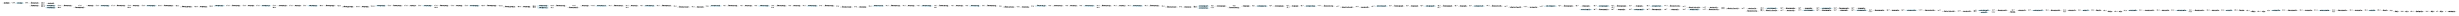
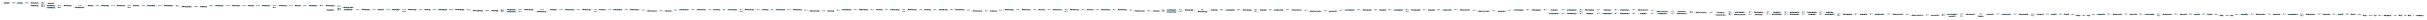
  strict digraph {
    rankdir=LR
    node [style=filled type=batch_norm]
    edge [style=solid]
    n1 [label="nncf_model_input_#0" type=nncf_model_input]
    n2 [color=lightblue label="conv2d_OW64_G3_#1" type=conv2d]
    n3 [label="batch_norm_IW64_OW64_#2"]
    n4 [label="relu_IW64_OW64_#3" type=relu]
    n5 [label="max_pool2d_IW64_OW64_#4" type=max_pool2d]
    n6 [color=lightblue label="conv2d_IW64_OW64_G4_#5" type=conv2d]
    n7 [color=lightblue label="conv2d_IW64_OW256_G0_#13" type=conv2d]
    n8 [label="batch_norm_IW64_OW64_#6"]
    n9 [label="batch_norm_IW256_OW256_#14"]
    n10 [label="relu_IW64_OW64_#7" type=relu]
    n11 [color=lightblue label="conv2d_IW64_OW64_G5_#8" type=conv2d]
    n12 [label="batch_norm_IW64_OW64_#9"]
    n13 [label="relu_IW64_OW64_#10" type=relu]
    n14 [color=lightblue label="conv2d_IW64_OW256_G0_#11" type=conv2d]
    n15 [label="batch_norm_IW256_OW256_#12"]
    n16 [label="__iadd___IW[256, 256]_OW256_#15" type=__iadd__]
    n17 [label="relu_IW256_OW256_#16" type=relu]
    n18 [color=lightblue label="conv2d_IW256_OW64_G6_#17" type=conv2d]
    n19 [label="__iadd___IW[256, 256]_OW256_#25" type=__iadd__]
    n20 [label="batch_norm_IW64_OW64_#18"]
    n21 [label="relu_IW256_OW256_#26" type=relu]
    n22 [label="relu_IW64_OW64_#19" type=relu]
    n23 [color=lightblue label="conv2d_IW64_OW64_G7_#20" type=conv2d]
    n24 [label="batch_norm_IW64_OW64_#21"]
    n25 [label="relu_IW64_OW64_#22" type=relu]
    n26 [color=lightblue label="conv2d_IW64_OW256_G0_#23" type=conv2d]
    n27 [label="batch_norm_IW256_OW256_#24"]
    n28 [color=lightblue label="conv2d_IW256_OW64_G8_#27" type=conv2d]
    n29 [label="__iadd___IW[256, 256]_OW256_#35" type=__iadd__]
    n30 [label="batch_norm_IW64_OW64_#28"]
    n31 [label="relu_IW256_OW256_#36" type=relu]
    n32 [label="relu_IW64_OW64_#29" type=relu]
    n33 [color=lightblue label="conv2d_IW64_OW64_G9_#30" type=conv2d]
    n34 [label="batch_norm_IW64_OW64_#31"]
    n35 [label="relu_IW64_OW64_#32" type=relu]
    n36 [color=lightblue label="conv2d_IW64_OW256_G0_#33" type=conv2d]
    n37 [label="batch_norm_IW256_OW256_#34"]
    n38 [color=lightblue label="conv2d_IW256_OW128_G10_#37" type=conv2d]
    n39 [color=lightblue label="conv2d_IW256_OW512_G1_#45" type=conv2d]
    n40 [label="batch_norm_IW128_OW128_#38"]
    n41 [label="batch_norm_IW512_OW512_#46"]
    n42 [label="relu_IW128_OW128_#39" type=relu]
    n43 [color=lightblue label="conv2d_IW128_OW128_G11_#40" type=conv2d]
    n44 [label="batch_norm_IW128_OW128_#41"]
    n45 [label="relu_IW128_OW128_#42" type=relu]
    n46 [color=lightblue label="conv2d_IW128_OW512_G1_#43" type=conv2d]
    n47 [label="batch_norm_IW512_OW512_#44"]
    n48 [label="__iadd___IW[512, 512]_OW512_#47" type=__iadd__]
    n49 [label="relu_IW512_OW512_#48" type=relu]
    n50 [color=lightblue label="conv2d_IW512_OW128_G12_#49" type=conv2d]
    n51 [label="__iadd___IW[512, 512]_OW512_#57" type=__iadd__]
    n52 [label="batch_norm_IW128_OW128_#50"]
    n53 [label="relu_IW512_OW512_#58" type=relu]
    n54 [label="relu_IW128_OW128_#51" type=relu]
    n55 [color=lightblue label="conv2d_IW128_OW128_G13_#52" type=conv2d]
    n56 [label="batch_norm_IW128_OW128_#53"]
    n57 [label="relu_IW128_OW128_#54" type=relu]
    n58 [color=lightblue label="conv2d_IW128_OW512_G1_#55" type=conv2d]
    n59 [label="batch_norm_IW512_OW512_#56"]
    n60 [color=lightblue label="conv2d_IW512_OW128_G14_#59" type=conv2d]
    n61 [label="__iadd___IW[512, 512]_OW512_#67" type=__iadd__]
    n62 [label="batch_norm_IW128_OW128_#60"]
    n63 [label="relu_IW512_OW512_#68" type=relu]
    n64 [label="relu_IW128_OW128_#61" type=relu]
    n65 [color=lightblue label="conv2d_IW128_OW128_G15_#62" type=conv2d]
    n66 [label="batch_norm_IW128_OW128_#63"]
    n67 [label="relu_IW128_OW128_#64" type=relu]
    n68 [color=lightblue label="conv2d_IW128_OW512_G1_#65" type=conv2d]
    n69 [label="batch_norm_IW512_OW512_#66"]
    n70 [color=lightblue label="max2d_IW512_OW128_G16_#69" type=conv2d]
    n71 [label="__iadd___IW[512, 512]_OW512_#77" type=__iadd__]
    n72 [label="batch_norm_IW128_OW128_#70"]
    n73 [label="relu_IW512_OW512_#78" type=relu]
    n74 [label="relu_IW128_OW128_#71" type=relu]
    n75 [color=lightblue label="conv2d_IW128_OW128_G17_#72" type=conv2d]
    n76 [label="batch_norm_IW128_OW128_#73"]
    n77 [label="relu_IW128_OW128_#74" type=relu]
    n78 [color=lightblue label="conv2d_IW128_OW512_G1_#75" type=conv2d]
    n79 [label="batch_norm_IW512_OW512_#76"]
    n80 [color=lightblue label="conv2d_IW512_OW256_G18_#79" type=conv2d]
    n81 [color=lightblue label="conv2d_IW512_OW1024_G2_#87" type=conv2d]
    n82 [label="batch_norm_IW256_OW256_#80"]
    n83 [label="batch_norm_IW1024_OW1024_#88"]
    n84 [label="relu_IW256_OW256_#81" type=relu]
    n85 [color=lightblue label="conv2d_IW256_OW256_G19_#82" type=conv2d]
    n86 [label="batch_norm_IW256_OW256_#83"]
    n87 [label="relu_IW256_OW256_#84" type=relu]
    n88 [color=lightblue label="conv2d_IW256_OW1024_G2_#85" type=conv2d]
    n89 [label="batch_norm_IW1024_OW1024_#86"]
    n90 [label="__iadd___IW[1024, 1024]_OW1024_#89" type=__iadd__]
    n91 [label="relu_IW1024_OW1024_#90" type=relu]
    n92 [color=lightblue label="conv2d_IW1024_OW256_G20_#91" type=conv2d]
    n93 [label="__iadd___IW[1024, 1024]_OW1024_#99" type=__iadd__]
    n94 [label="batch_norm_IW256_OW256_#92"]
    n95 [label="relu_IW1024_OW1024_#100" type=relu]
    n96 [label="relu_IW256_OW256_#93" type=relu]
    n97 [color=lightblue label="conv2d_IW256_OW256_G21_#94" type=conv2d]
    n98 [label="batch_norm_IW256_OW256_#95"]
    n99 [label="relu_IW256_OW256_#96" type=relu]
    n100 [color=lightblue label="conv2d_IW256_OW1024_G2_#97" type=conv2d]
    n101 [label="batch_norm_IW1024_OW1024_#98"]
    n102 [color=lightblue label="conv2d_IW1024_OW256_G22_#101" type=conv2d]
    n103 [label="__iadd___IW[1024, 1024]_OW1024_#109" type=__iadd__]
    n104 [label="batch_norm_IW256_OW256_#102"]
    n105 [label="relu_IW1024_OW1024_#110" type=relu]
    n106 [label="relu_IW256_OW256_#103" type=relu]
    n107 [color=lightblue label="conv2d_IW256_OW256_G23_#104" type=conv2d]
    n108 [label="batch_norm_IW256_OW256_#105"]
    n109 [label="relu_IW256_OW256_#106" type=relu]
    n110 [color=lightblue label="conv2d_IW256_OW1024_G2_#107" type=conv2d]
    n111 [label="batch_norm_IW1024_OW1024_#108"]
    n112 [label="__iadd___IW[1024, 1024]_OW1024_#119" type=__iadd__]
    n113 [color=lightblue label="conv2d_IW1024_OW256_G24_#111" type=conv2d]
    n114 [label="batch_norm_IW256_OW256_#112"]
    n115 [label="relu_IW1024_OW1024_#120" type=relu]
    n116 [label="relu_IW256_OW256_#113" type=relu]
    n117 [color=lightblue label="conv2d_IW256_OW256_G25_#114" type=conv2d]
    n118 [label="batch_norm_IW256_OW256_#115"]
    n119 [label="relu_IW256_OW256_#116" type=relu]
    n120 [color=lightblue label="conv2d_IW256_OW1024_G2_#117" type=conv2d]
    n121 [label="batch_norm_IW1024_OW1024_#118"]
    n122 [color=lightblue label="conv2d_IW1024_OW256_G26_#121" type=conv2d]
    n123 [label="__iadd___IW[1024, 1024]_OW1024_#129" type=__iadd__]
    n124 [label="batch_norm_IW256_OW256_#122"]
    n125 [label="relu_IW1024_OW1024_#130" type=relu]
    n126 [label="relu_IW256_OW256_#123" type=relu]
    n127 [color=lightblue label="conv2d_IW256_OW256_G27_#124" type=conv2d]
    n128 [label="batch_norm_IW256_OW256_#125"]
    n129 [label="relu_IW256_OW256_#126" type=relu]
    n130 [label="batch_norm_IW1024_OW1024_#128"]
    n131 [color=lightblue label="conv2d_IW1024_OW256_G28_#131" type=conv2d]
    n132 [label="__iadd___IW[1024, 1024]_OW1024_#139" type=__iadd__]
    n133 [label="batch_norm_IW256_OW256_#132"]
    n134 [label="relu_IW1024_OW1024_#140" type=relu]
    n135 [label="relu_IW256_OW256_#133" type=relu]
    n136 [color=lightblue label="conv2d_IW256_OW256_G29_#134" type=conv2d]
    n137 [label="batch_norm_IW256_OW256_#135"]
    n138 [label="relu_IW256_OW256_#136" type=relu]
    n139 [color=lightblue label="conv2d_IW256_OW1024_G2_#137" type=conv2d]
    n140 [label="batch_norm_IW1024_OW1024_#138"]
    n141 [color=lightblue label="conv2d_IW1024_OW512_G30_#141" type=conv2d]
    n142 [color=lightblue label="conv2d_IW1024_#149" type=conv2d]
    n143 [label="batch_norm_IW512_OW512_#142"]
    n144 [label="batch_norm_#150"]
    n145 [label="relu_IW512_OW512_#143" type=relu]
    n146 [color=lightblue label="conv2d_IW512_OW512_G31_#144" type=conv2d]
    n147 [label="batch_norm_IW512_OW512_#145"]
    n148 [label="relu_IW512_OW512_#146" type=relu]
    n149 [color=lightblue label="conv2d_IW512_#147" type=conv2d]
    n150 [label="batch_norm_#148"]
    n151 [label="__iadd___#151" type=__iadd__]
    n152 [label="relu_#152" type=relu]
    n153 [color=lightblue label="conv2d_OW512_G32_#153" type=conv2d]
    n154 [label="__iadd___#161" type=__iadd__]
    n155 [label="batch_norm_IW512_OW512_#154"]
    n156 [label="relu_#162" type=relu]
    n157 [label="relu_IW512_OW512_#155" type=relu]
    n158 [color=lightblue label="conv2d_IW512_OW512_G33_#156" type=conv2d]
    n159 [label="batch_norm_IW512_OW512_#157"]
    n160 [label="relu_IW512_OW512_#158" type=relu]
    n161 [color=lightblue label="conv2d_IW512_#159" type=conv2d]
    n162 [label="batch_norm_#160"]
    n163 [color=lightblue label="conv2d_OW512_G34_#163" type=conv2d]
    n164 [label="__iadd___#171" type=__iadd__]
    n165 [label="batch_norm_IW512_OW512_#164"]
    n166 [label="relu_#172" type=relu]
    n167 [label="relu_IW512_OW512_#165" type=relu]
    n168 [color=lightblue label="conv2d_IW512_OW512_G35_#166" type=conv2d]
    n169 [label="batch_norm_IW512_OW512_#167"]
    n170 [label="relu_IW512_OW512_#168" type=relu]
    n171 [color=lightblue label="conv2d_IW512_#169" type=conv2d]
    n172 [label="batch_norm_#170"]
    n173 [label="adaptive_avg_pool2d_#173" type=adaptive_avg_pool2d]
    n174 [label="flatten_#174" type=flatten]
    n175 [label="linear_#175" type=linear]
    n176 [label="nncf_model_output_#176" type=nncf_model_output]
    n1 -> n2 [label="(1, 3, 32, 32)"]
    n2 -> n3 [label="(1, 64, 32, 32)"]
    n3 -> n4 [label="(1, 64, 32, 32)"]
    n5 -> n4 [label="(1, 64, 32, 32)"]
    n5 -> n6 [label="(1, 64, 16, 16)"]
    n5 -> n7 [label="(1, 64, 16, 16)"]
    n6 -> n8 [label="(1, 64, 16, 16)"]
    n7 -> n9 [label="(1, 256, 16, 16)"]
    n8 -> n10 [label="(1, 64, 16, 16)"]
    n9 -> n16 [label="(1, 256, 16, 16)"]
    n10 -> n11 [label="(1, 64, 16, 16)"]
    n11 -> n12 [label="(1, 64, 16, 16)"]
    n12 -> n13 [label="(1, 64, 16, 16)"]
    n13 -> n14 [label="(1, 64, 16, 16)"]
    n14 -> n15 [label="(1, 256, 16, 16)"]
    n15 -> n16 [label="(1, 256, 16, 16)"]
    n16 -> n17 [label="(1, 256, 16, 16)"]
    n17 -> n18 [label="(1, 256, 16, 16)"]
    n17 -> n19 [label="(1, 256, 16, 16)"]
    n18 -> n20 [label="(1, 64, 16, 16)"]
-   n19 -> n21 [label="(1, 256, 16, 16)"]
+   n21 -> n19 [label="(1, 256, 16, 16)"]
    n20 -> n22 [label="(1, 64, 16, 16)"]
    n21 -> n28 [label="(1, 256, 16, 16)"]
    n21 -> n29 [label="(1, 256, 16, 16)"]
    n22 -> n23 [label="(1, 64, 16, 16)"]
    n23 -> n24 [label="(1, 64, 16, 16)"]
    n24 -> n25 [label="(1, 64, 16, 16)"]
    n25 -> n26 [label="(1, 64, 16, 16)"]
    n26 -> n27 [label="(1, 256, 16, 16)"]
    n27 -> n19 [label="(1, 256, 16, 16)"]
    n28 -> n30 [label="(1, 64, 16, 16)"]
    n29 -> n31 [label="(1, 256, 16, 16)"]
    n30 -> n32 [label="(1, 64, 16, 16)"]
    n31 -> n38 [label="(1, 256, 16, 16)"]
    n31 -> n39 [label="(1, 256, 16, 16)"]
    n32 -> n33 [label="(1, 64, 16, 16)"]
    n33 -> n34 [label="(1, 64, 16, 16)"]
    n34 -> n35 [label="(1, 64, 16, 16)"]
    n35 -> n36 [label="(1, 64, 16, 16)"]
    n36 -> n37 [label="(1, 256, 16, 16)"]
    n37 -> n29 [label="(1, 256, 16, 16)"]
    n38 -> n40 [label="(1, 128, 16, 16)"]
    n39 -> n41 [label="(1, 512, 8, 8)"]
    n40 -> n42 [label="(1, 128, 16, 16)"]
    n41 -> n48 [label="(1, 512, 8, 8)"]
    n42 -> n43 [label="(1, 128, 16, 16)"]
    n43 -> n44 [label="(1, 128, 8, 8)"]
    n44 -> n45 [label="(1, 128, 8, 8)"]
    n45 -> n46 [label="(1, 128, 8, 8)"]
    n46 -> n47 [label="(1, 512, 8, 8)"]
    n47 -> n48 [label="(1, 512, 8, 8)"]
    n48 -> n49 [label="(1, 512, 8, 8)"]
    n49 -> n50 [label="(1, 512, 8, 8)"]
    n49 -> n51 [label="(1, 512, 8, 8)"]
    n50 -> n52 [label="(1, 128, 8, 8)"]
    n51 -> n53 [label="(1, 512, 8, 8)"]
    n52 -> n54 [label="(1, 128, 8, 8)"]
    n53 -> n60 [label="(1, 512, 8, 8)"]
    n53 -> n61 [label="(1, 512, 8, 8)"]
    n54 -> n55 [label="(1, 128, 8, 8)"]
    n55 -> n56 [label="(1, 128, 8, 8)"]
    n56 -> n57 [label="(1, 128, 8, 8)"]
    n57 -> n58 [label="(1, 128, 8, 8)"]
    n58 -> n59 [label="(1, 512, 8, 8)"]
    n59 -> n51 [label="(1, 512, 8, 8)"]
    n60 -> n62 [label="(1, 128, 8, 8)"]
    n61 -> n63 [label="(1, 512, 8, 8)"]
    n62 -> n64 [label="(1, 128, 8, 8)"]
    n63 -> n70 [label="(1, 512, 8, 8)"]
    n63 -> n71 [label="(1, 512, 8, 8)"]
    n64 -> n65 [label="(1, 128, 8, 8)"]
    n65 -> n66 [label="(1, 128, 8, 8)"]
    n66 -> n67 [label="(1, 128, 8, 8)"]
    n67 -> n68 [label="(1, 128, 8, 8)"]
    n68 -> n69 [label="(1, 512, 8, 8)"]
    n69 -> n61 [label="(1, 512, 8, 8)"]
    n70 -> n72 [label="(1, 128, 8, 8)"]
    n71 -> n73 [label="(1, 512, 8, 8)"]
    n72 -> n74 [label="(1, 128, 8, 8)"]
    n73 -> n80 [label="(1, 512, 8, 8)"]
    n73 -> n81 [label="(1, 512, 8, 8)"]
    n74 -> n75 [label="(1, 128, 8, 8)"]
    n75 -> n76 [label="(1, 128, 8, 8)"]
    n76 -> n77 [label="(1, 128, 8, 8)"]
    n77 -> n78 [label="(1, 128, 8, 8)"]
    n78 -> n79 [label="(1, 512, 8, 8)"]
    n79 -> n71 [label="(1, 512, 8, 8)"]
    n80 -> n82 [label="(1, 256, 8, 8)"]
    n81 -> n83 [label="(1, 1024, 4, 4)"]
    n82 -> n84 [label="(1, 256, 8, 8)"]
    n83 -> n90 [label="(1, 1024, 4, 4)"]
    n84 -> n85 [label="(1, 256, 8, 8)"]
    n85 -> n86 [label="(1, 256, 4, 4)"]
    n86 -> n87 [label="(1, 256, 4, 4)"]
    n87 -> n88 [label="(1, 256, 4, 4)"]
    n88 -> n89 [label="(1, 1024, 4, 4)"]
    n89 -> n90 [label="(1, 1024, 4, 4)"]
    n90 -> n91 [label="(1, 1024, 4, 4)"]
    n91 -> n92 [label="(1, 1024, 4, 4)"]
    n91 -> n93 [label="(1, 1024, 4, 4)"]
    n92 -> n94 [label="(1, 256, 4, 4)"]
    n93 -> n95 [label="(1, 1024, 4, 4)"]
    n94 -> n96 [label="(1, 256, 4, 4)"]
    n95 -> n102 [label="(1, 1024, 4, 4)"]
    n95 -> n103 [label="(1, 1024, 4, 4)"]
    n96 -> n97 [label="(1, 256, 4, 4)"]
    n97 -> n98 [label="(1, 256, 4, 4)"]
    n98 -> n99 [label="(1, 256, 4, 4)"]
    n99 -> n100 [label="(1, 256, 4, 4)"]
    n100 -> n101 [label="(1, 1024, 4, 4)"]
    n101 -> n93 [label="(1, 1024, 4, 4)"]
    n102 -> n104 [label="(1, 256, 4, 4)"]
    n103 -> n105 [label="(1, 1024, 4, 4)"]
    n104 -> n106 [label="(1, 256, 4, 4)"]
    n105 -> n112 [label="(1, 1024, 4, 4)"]
    n106 -> n107 [label="(1, 256, 4, 4)"]
    n107 -> n108 [label="(1, 256, 4, 4)"]
    n108 -> n109 [label="(1, 256, 4, 4)"]
    n109 -> n110 [label="(1, 256, 4, 4)"]
    n110 -> n111 [label="(1, 1024, 4, 4)"]
    n111 -> n103 [label="(1, 1024, 4, 4)"]
    n112 -> n115 [label="(1, 1024, 4, 4)"]
    n113 -> n114 [label="(1, 256, 4, 4)"]
    n114 -> n116 [label="(1, 256, 4, 4)"]
    n115 -> n122 [label="(1, 1024, 4, 4)"]
    n115 -> n123 [label="(1, 1024, 4, 4)"]
    n116 -> n117 [label="(1, 256, 4, 4)"]
    n117 -> n118 [label="(1, 256, 4, 4)"]
    n118 -> n119 [label="(1, 256, 4, 4)"]
    n119 -> n120 [label="(1, 256, 4, 4)"]
    n120 -> n121 [label="(1, 1024, 4, 4)"]
    n121 -> n112 [label="(1, 1024, 4, 4)"]
    n122 -> n124 [label="(1, 256, 4, 4)"]
    n123 -> n125 [label="(1, 1024, 4, 4)"]
    n124 -> n126 [label="(1, 256, 4, 4)"]
    n125 -> n131 [label="(1, 1024, 4, 4)"]
    n125 -> n132 [label="(1, 1024, 4, 4)"]
    n126 -> n127 [label="(1, 256, 4, 4)"]
    n127 -> n128 [label="(1, 256, 4, 4)"]
    n128 -> n129 [label="(1, 256, 4, 4)"]
    n130 -> n123 [label="(1, 1024, 4, 4)"]
    n131 -> n133 [label="(1, 256, 4, 4)"]
    n132 -> n134 [label="(1, 1024, 4, 4)"]
    n133 -> n135 [label="(1, 256, 4, 4)"]
    n134 -> n141 [label="(1, 1024, 4, 4)"]
    n134 -> n142 [label="(1, 1024, 4, 4)"]
    n135 -> n136 [label="(1, 256, 4, 4)"]
    n136 -> n137 [label="(1, 256, 4, 4)"]
    n137 -> n138 [label="(1, 256, 4, 4)"]
    n138 -> n139 [label="(1, 256, 4, 4)"]
    n139 -> n140 [label="(1, 1024, 4, 4)"]
    n140 -> n132 [label="(1, 1024, 4, 4)"]
    n141 -> n143 [label="(1, 512, 4, 4)"]
    n142 -> n144 [label="(1, 2048, 2, 2)"]
    n143 -> n145 [label="(1, 512, 4, 4)"]
    n144 -> n151 [label="(1, 2048, 2, 2)"]
    n145 -> n146 [label="(1, 512, 4, 4)"]
    n146 -> n147 [label="(1, 512, 2, 2)"]
    n147 -> n148 [label="(1, 512, 2, 2)"]
    n148 -> n149 [label="(1, 512, 2, 2)"]
    n149 -> n150 [label="(1, 2048, 2, 2)"]
    n150 -> n151 [label="(1, 2048, 2, 2)"]
    n151 -> n152 [label="(1, 2048, 2, 2)"]
    n152 -> n153 [label="(1, 2048, 2, 2)"]
    n152 -> n154 [label="(1, 2048, 2, 2)"]
    n153 -> n155 [label="(1, 512, 2, 2)"]
    n154 -> n156 [label="(1, 2048, 2, 2)"]
    n155 -> n157 [label="(1, 512, 2, 2)"]
    n156 -> n163 [label="(1, 2048, 2, 2)"]
    n156 -> n164 [label="(1, 2048, 2, 2)"]
    n157 -> n158 [label="(1, 512, 2, 2)"]
    n158 -> n159 [label="(1, 512, 2, 2)"]
    n159 -> n160 [label="(1, 512, 2, 2)"]
    n160 -> n161 [label="(1, 512, 2, 2)"]
    n161 -> n162 [label="(1, 2048, 2, 2)"]
    n162 -> n154 [label="(1, 2048, 2, 2)"]
    n163 -> n165 [label="(1, 512, 2, 2)"]
    n164 -> n166 [label="(1, 2048, 2, 2)"]
    n165 -> n167 [label="(1, 512, 2, 2)"]
    n166 -> n173 [label="(1, 2048, 2, 2)"]
    n167 -> n168 [label="(1, 512, 2, 2)"]
    n168 -> n169 [label="(1, 512, 2, 2)"]
    n169 -> n170 [label="(1, 512, 2, 2)"]
    n170 -> n171 [label="(1, 512, 2, 2)"]
    n171 -> n172 [label="(1, 2048, 2, 2)"]
    n172 -> n164 [label="(1, 2048, 2, 2)"]
    n173 -> n174 [label="(1, 2048, 1, 1)"]
    n174 -> n175 [label="(1, 2048)"]
    n175 -> n176 [label="(1, 10)"]
  }
